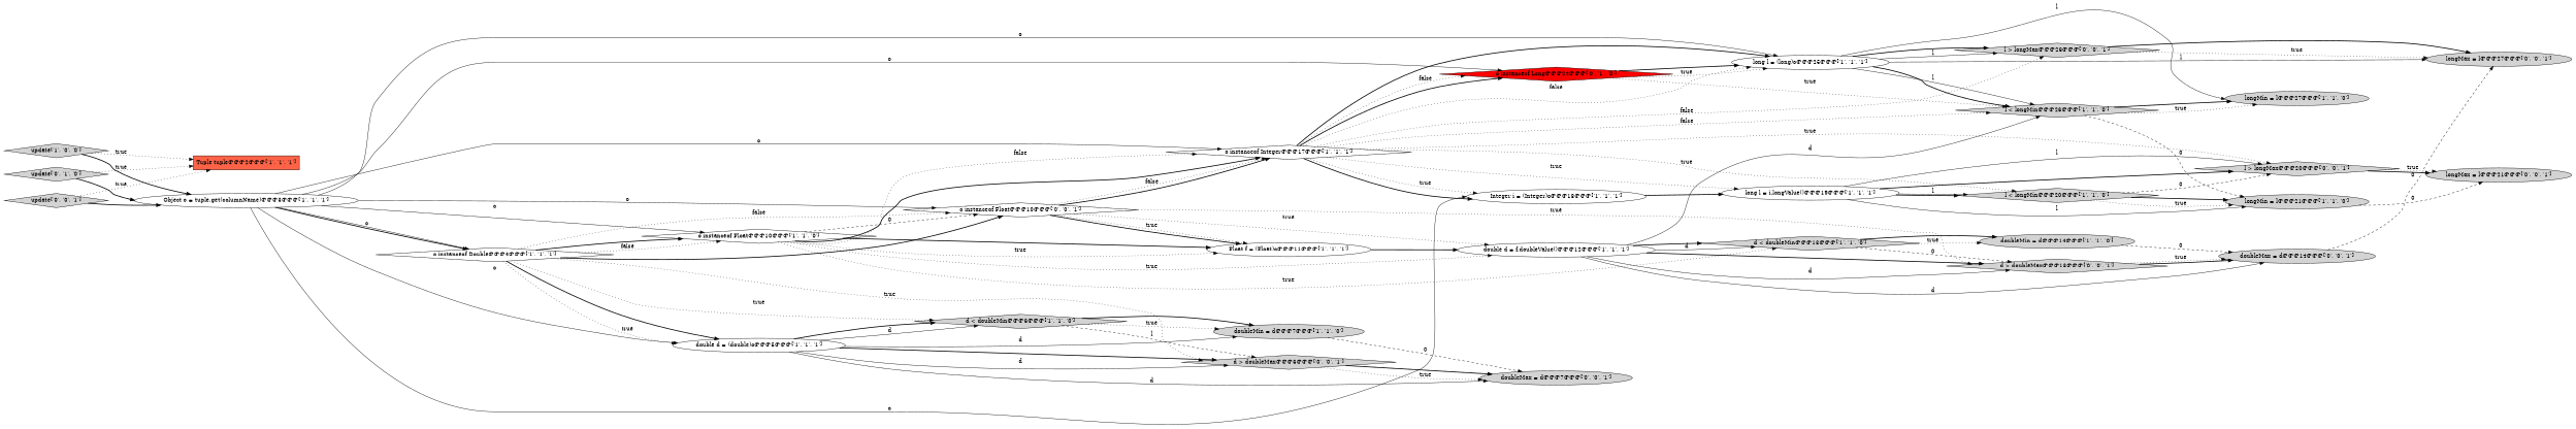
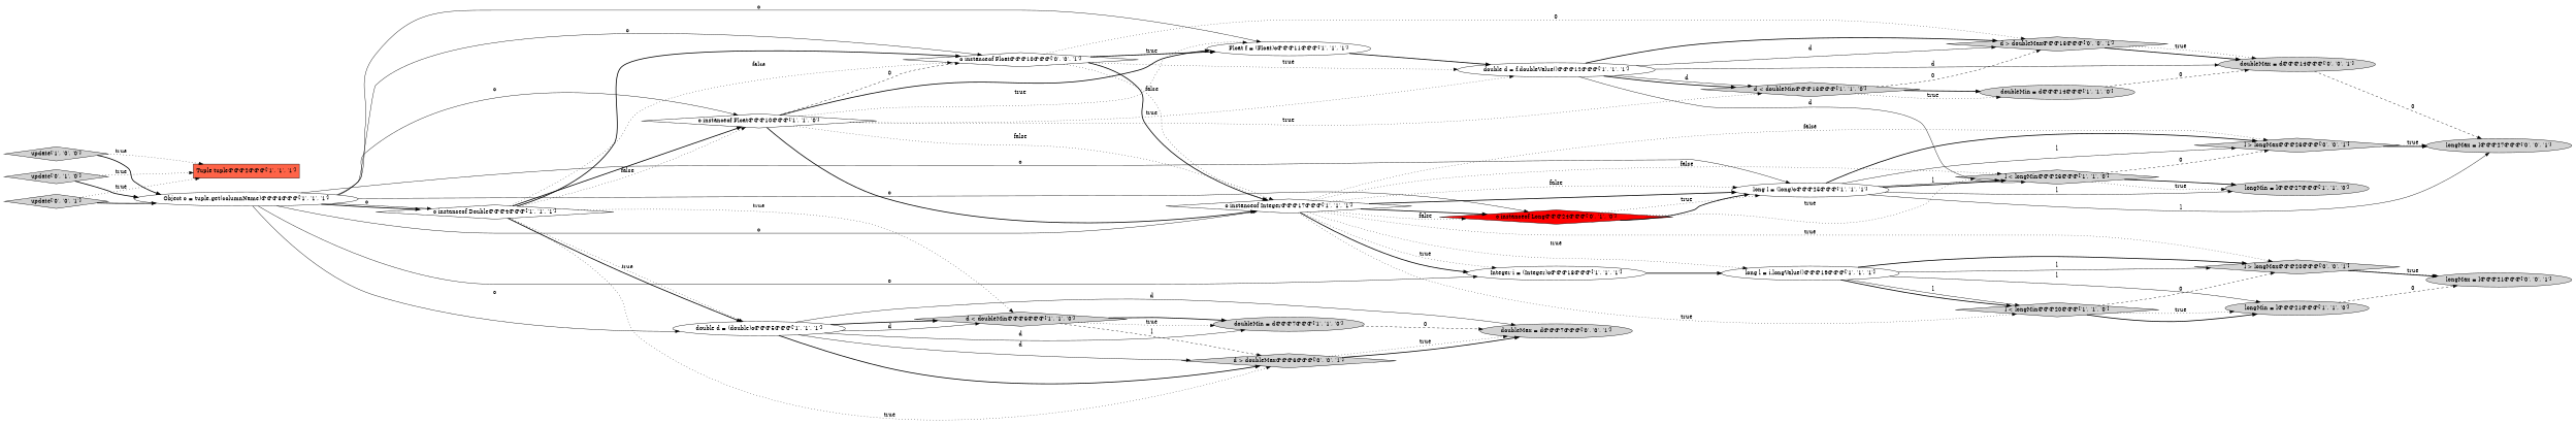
  digraph {
    rankdir=LR
    node [fillcolor=lightgray shape=diamond style=filled]
    edge [style=dotted]
    n1 [label="update['0', '1', '0']"]
    n2 [fillcolor=white label="Object o = tuple.get(columnName)@@@3@@@['1', '1', '1']" shape=ellipse]
    n3 [fillcolor=tomato label="Tuple tuple@@@2@@@['1', '1', '1']" shape=box]
    n4 [fillcolor=white label="o instanceof Float@@@10@@@['1', '1', '0']"]
    n5 [fillcolor=white label="o instanceof Float@@@10@@@['0', '0', '1']"]
    n6 [fillcolor=white label="Float f = (Float)o@@@11@@@['1', '1', '1']" shape=ellipse]
    n7 [fillcolor=white label="o instanceof Integer@@@17@@@['1', '1', '1']"]
    n8 [fillcolor=red label="o instanceof Long@@@24@@@['0', '1', '0']"]
    n9 [fillcolor=white label="long l = (long)o@@@25@@@['1', '1', '1']" shape=ellipse]
    n10 [fillcolor=white label="Integer i = (Integer)o@@@18@@@['1', '1', '1']" shape=ellipse]
    n11 [fillcolor=white label="double d = (double)o@@@5@@@['1', '1', '1']" shape=ellipse]
    n12 [fillcolor=white label="o instanceof Double@@@4@@@['1', '1', '1']"]
    n13 [label="doubleMin = d@@@7@@@['1', '1', '0']" shape=ellipse]
    n14 [label="doubleMax = d@@@7@@@['0', '0', '1']" shape=ellipse]
    n15 [label="l > longMax@@@26@@@['0', '0', '1']"]
    n16 [label="longMax = l@@@27@@@['0', '0', '1']" shape=ellipse]
    n17 [label="l < longMin@@@20@@@['1', '1', '0']"]
    n18 [label="longMin = l@@@21@@@['1', '1', '0']" shape=ellipse]
    n19 [label="l > longMax@@@20@@@['0', '0', '1']"]
    n20 [label="longMax = l@@@21@@@['0', '0', '1']" shape=ellipse]
    n21 [label="d < doubleMin@@@13@@@['1', '1', '0']"]
    n22 [fillcolor=white label="double d = f.doubleValue()@@@12@@@['1', '1', '1']" shape=ellipse]
    n23 [label="d > doubleMax@@@13@@@['0', '0', '1']"]
    n24 [label="doubleMin = d@@@14@@@['1', '1', '0']" shape=ellipse]
    n25 [label="l < longMin@@@26@@@['1', '1', '0']"]
    n26 [fillcolor=white label="long l = i.longValue()@@@19@@@['1', '1', '1']" shape=ellipse]
    n27 [label="doubleMax = d@@@14@@@['0', '0', '1']" shape=ellipse]
    n28 [label="longMin = l@@@27@@@['1', '1', '0']" shape=ellipse]
    n29 [label="d > doubleMax@@@6@@@['0', '0', '1']"]
    n30 [label="d < doubleMin@@@6@@@['1', '1', '0']"]
    n31 [label="update['1', '0', '0']"]
    n32 [label="update['0', '0', '1']"]
    n1 -> n2 [style=bold]
    n1 -> n3 [label=true]
    n2 -> n4 [label=o style=solid]
    n2 -> n5 [label=o style=solid]
+   n2 -> n6 [label=o style=solid]
    n2 -> n7 [label=o style=solid]
    n2 -> n8 [label=o style=solid]
    n2 -> n9 [label=o style=solid]
    n2 -> n10 [label=o style=solid]
    n2 -> n11 [label=o style=solid]
    n2 -> n12 [label=o style=solid]
    n2 -> n12 [style=bold]
    n4 -> n5 [label=0 style=dashed]
    n4 -> n6 [style=bold]
    n4 -> n6 [label=true]
    n4 -> n7 [label=false]
    n4 -> n7 [style=bold]
    n4 -> n21 [label=true]
    n4 -> n22 [label=true]
    n5 -> n6 [label=true]
    n5 -> n6 [style=bold]
    n5 -> n7 [label=false]
    n5 -> n7 [style=bold]
    n5 -> n22 [label=true]
-   n5 -> n23 [label=true]
+   n5 -> n23 [label=0]
    n6 -> n22 [style=bold]
    n7 -> n8 [style=bold]
    n7 -> n8 [label=false]
    n7 -> n9 [label=false]
    n7 -> n9 [style=bold]
    n7 -> n10 [style=bold]
    n7 -> n10 [label=true]
    n7 -> n15 [label=false]
    n7 -> n17 [label=true]
    n7 -> n19 [label=true]
    n7 -> n25 [label=false]
    n7 -> n26 [label=true]
    n8 -> n9 [style=bold]
    n8 -> n9 [label=true]
    n8 -> n25 [label=true]
    n9 -> n15 [label=l style=solid]
    n9 -> n15 [style=bold]
    n9 -> n16 [label=l style=solid]
    n9 -> n25 [label=l style=solid]
    n9 -> n25 [style=bold]
    n9 -> n28 [label=l style=solid]
    n10 -> n26 [style=bold]
    n11 -> n13 [label=d style=solid]
    n11 -> n14 [label=d style=solid]
    n11 -> n29 [style=bold]
    n11 -> n29 [label=d style=solid]
    n11 -> n30 [style=bold]
    n11 -> n30 [label=d style=solid]
    n12 -> n4 [style=bold]
    n12 -> n4 [label=false]
    n12 -> n5 [style=bold]
    n12 -> n5 [label=false]
    n12 -> n11 [label=true]
    n12 -> n11 [style=bold]
    n12 -> n29 [label=true]
    n12 -> n30 [label=true]
    n13 -> n14 [label=0 style=dashed]
    n15 -> n16 [style=bold]
    n15 -> n16 [label=true]
    n17 -> n18 [style=bold]
    n17 -> n18 [label=true]
    n17 -> n19 [label=0 style=dashed]
    n18 -> n20 [label=0 style=dashed]
    n19 -> n20 [style=bold]
    n19 -> n20 [label=true]
    n21 -> n23 [label=0 style=dashed]
    n21 -> n24 [style=bold]
    n21 -> n24 [label=true]
    n22 -> n21 [label=d style=solid]
    n22 -> n21 [style=bold]
    n22 -> n23 [label=d style=solid]
    n22 -> n23 [style=bold]
    n22 -> n25 [label=d style=solid]
    n22 -> n27 [label=d style=solid]
    n23 -> n27 [label=true]
    n23 -> n27 [style=bold]
    n24 -> n27 [label=0 style=dashed]
-   n25 -> n18 [label=0 style=dashed]
+   n25 -> n15 [label=0 style=dashed]
    n25 -> n28 [style=bold]
    n25 -> n28 [label=true]
    n26 -> n17 [label=l style=solid]
    n26 -> n17 [style=bold]
    n26 -> n18 [label=l style=solid]
    n26 -> n19 [style=bold]
    n26 -> n19 [label=l style=solid]
    n27 -> n16 [label=0 style=dashed]
    n29 -> n14 [style=bold]
    n29 -> n14 [label=true]
    n30 -> n13 [style=bold]
    n30 -> n13 [label=true]
    n30 -> n29 [label=l style=dashed]
    n31 -> n2 [style=bold]
    n31 -> n3 [label=true]
    n32 -> n2 [style=bold]
    n32 -> n3 [label=true]
  }
